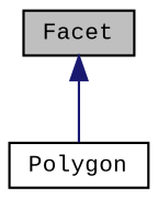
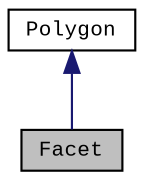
  digraph {
    fontname="Liberation Mono"
    node [color=black fontname="Liberation Mono" fontsize=10 shape=record style=filled]
    n1 [fillcolor=grey75 fontcolor=black height=0.2 label=Facet width=0.4]
    n2 [fillcolor=white height=0.2 label=Polygon width=0.4]
-   n1 -> n2 [color=midnightblue dir=back fontname="Liberation Mono" fontsize=10 labelfontname=Helvetica labelfontsize=10 style=solid]
+   n2 -> n1 [color=midnightblue dir=back fontname="Liberation Mono" fontsize=10 labelfontname=Helvetica labelfontsize=10 style=solid]
  }
